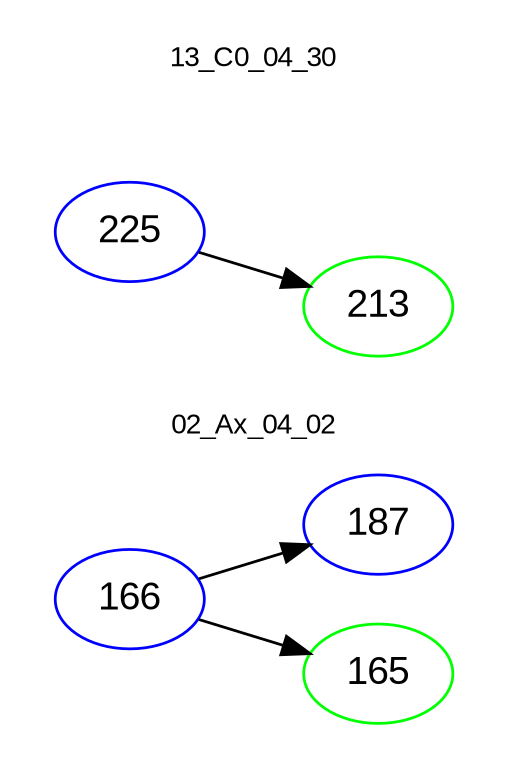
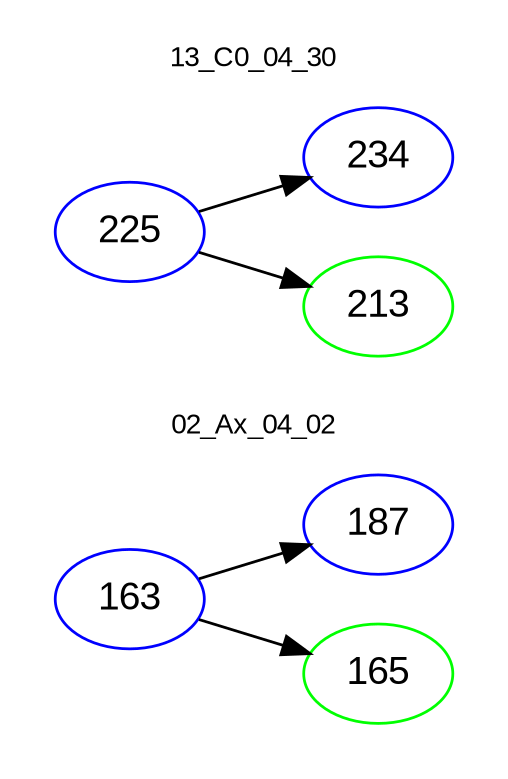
  digraph {
    fontname="Liberation Sans"
    rankdir=LR
    node [color=blue fontname="Liberation Sans"]
    edge [color=black fontname="Liberation Sans"]
-   n1 [label=166]
+   n1 [label=163]
    n2 [color=green label=165]
    n3 [label=187]
    n4 [label=225]
    n5 [color=green label=213]
+   n6 [label=234]
    subgraph cluster_1 {
      color=white
      fontsize=10
      label="02_Ax_04_02"
      n1
      n2
      n3
    }
    subgraph cluster_2 {
      color=white
      fontsize=10
      label="13_C0_04_30"
      n4
      n5
+     n6
    }
    n1 -> n2
    n1 -> n3
    n4 -> n5
+   n4 -> n6
  }
